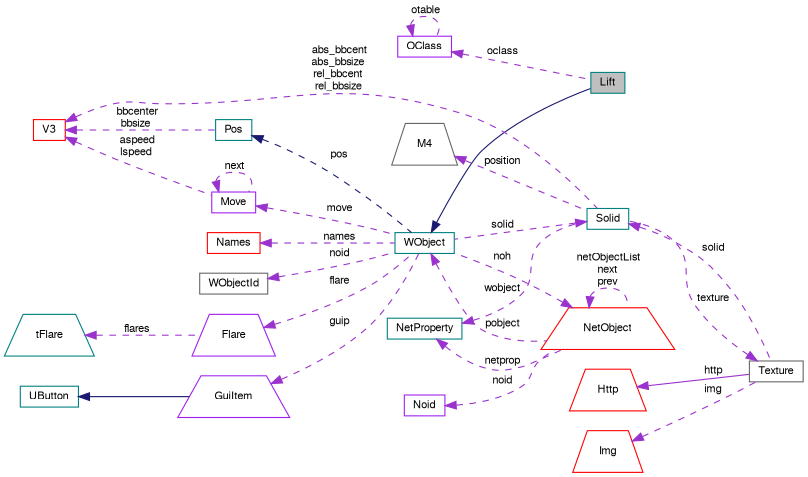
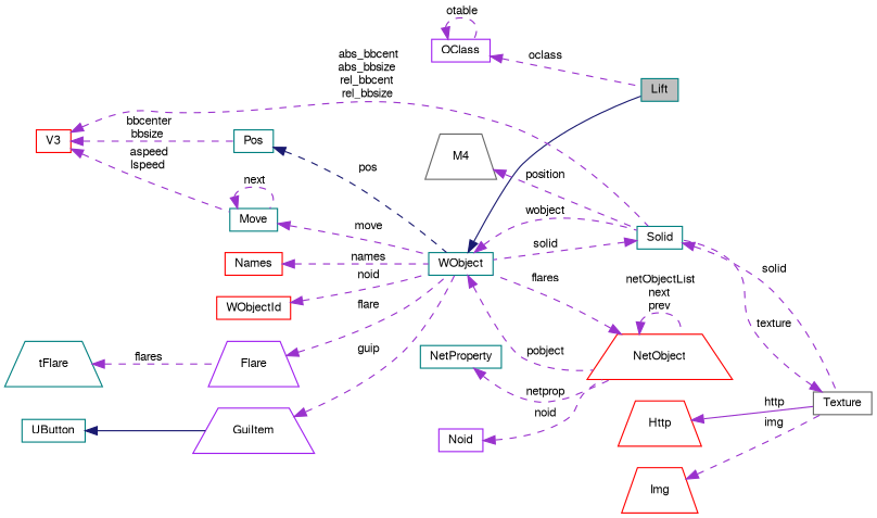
  digraph {
    rankdir=LR
    node [color=teal fontname=FreeSans fontsize=10 shape=box]
    edge [color=darkorchid3 dir=back fontname=FreeSans fontsize=10 labelfontname=FreeSans labelfontsize=10 style=dashed]
    n1 [fillcolor=grey75 fontcolor=black height=0.2 label=Lift style=filled width=0.4]
    n2 [height=0.2 label=WObject width=0.4]
    n3 [color=red height=0.2 label=NetObject shape=trapezium width=0.4]
    n4 [height=0.2 label=Solid width=0.4]
    n5 [color=gray40 height=0.2 label=Texture width=0.4]
-   n6 [color=purple height=0.2 label=Move width=0.4]
+   n6 [height=0.2 label=Move width=0.4]
    n7 [color=red height=0.2 label=V3 width=0.4]
    n8 [height=0.2 label=Pos width=0.4]
    n9 [color=red height=0.2 label=Names width=0.4]
-   n10 [color=gray40 height=0.2 label=WObjectId width=0.4]
+   n10 [color=red height=0.2 label=WObjectId width=0.4]
    n11 [height=0.2 label=NetProperty width=0.4]
    n12 [color=purple height=0.2 label=Noid width=0.4]
    n13 [color=red height=0.2 label=Http shape=trapezium width=0.4]
    n14 [color=red height=0.2 label=Img shape=trapezium width=0.4]
    n15 [color=gray40 height=0.2 label=M4 shape=trapezium width=0.4]
    n16 [color=purple height=0.2 label=GuiItem shape=trapezium width=0.4]
    n17 [height=0.2 label=UButton width=0.4]
    n18 [color=purple height=0.2 label=Flare shape=trapezium width=0.4]
    n19 [height=0.2 label=tFlare shape=trapezium width=0.4]
    n20 [color=purple height=0.2 label=OClass width=0.4]
    n2 -> n1 [color=midnightblue style=solid]
    n2 -> n3 [label=" pobject"]
-   n11 -> n4 [label=" wobject"]
-   n3 -> n2 [label=" noh"]
+   n2 -> n4 [label=" wobject"]
+   n3 -> n2 [label=" flares"]
    n3 -> n3 [label=" netObjectList\nnext\nprev"]
    n4 -> n2 [label=" solid"]
    n4 -> n5 [label=" solid"]
    n5 -> n4 [label=" texture"]
    n6 -> n2 [label=" move"]
    n6 -> n6 [label=" next"]
    n7 -> n4 [label=" abs_bbcent\nabs_bbsize\nrel_bbcent\nrel_bbsize"]
    n7 -> n6 [label=" aspeed\nlspeed"]
    n7 -> n8 [label=" bbcenter\nbbsize"]
    n8 -> n2 [color=midnightblue label=" pos"]
    n9 -> n2 [label=" names"]
    n10 -> n2 [label=" noid"]
    n11 -> n3 [label=" netprop"]
    n12 -> n3 [label=" noid"]
    n13 -> n5 [label=" http" style=solid]
    n14 -> n5 [label=" img"]
    n15 -> n4 [label=" position"]
    n16 -> n2 [label=" guip"]
    n17 -> n16 [color=midnightblue style=solid]
    n18 -> n2 [label=" flare"]
    n19 -> n18 [label=" flares"]
    n20 -> n1 [label=" oclass"]
    n20 -> n20 [label=" otable"]
  }
